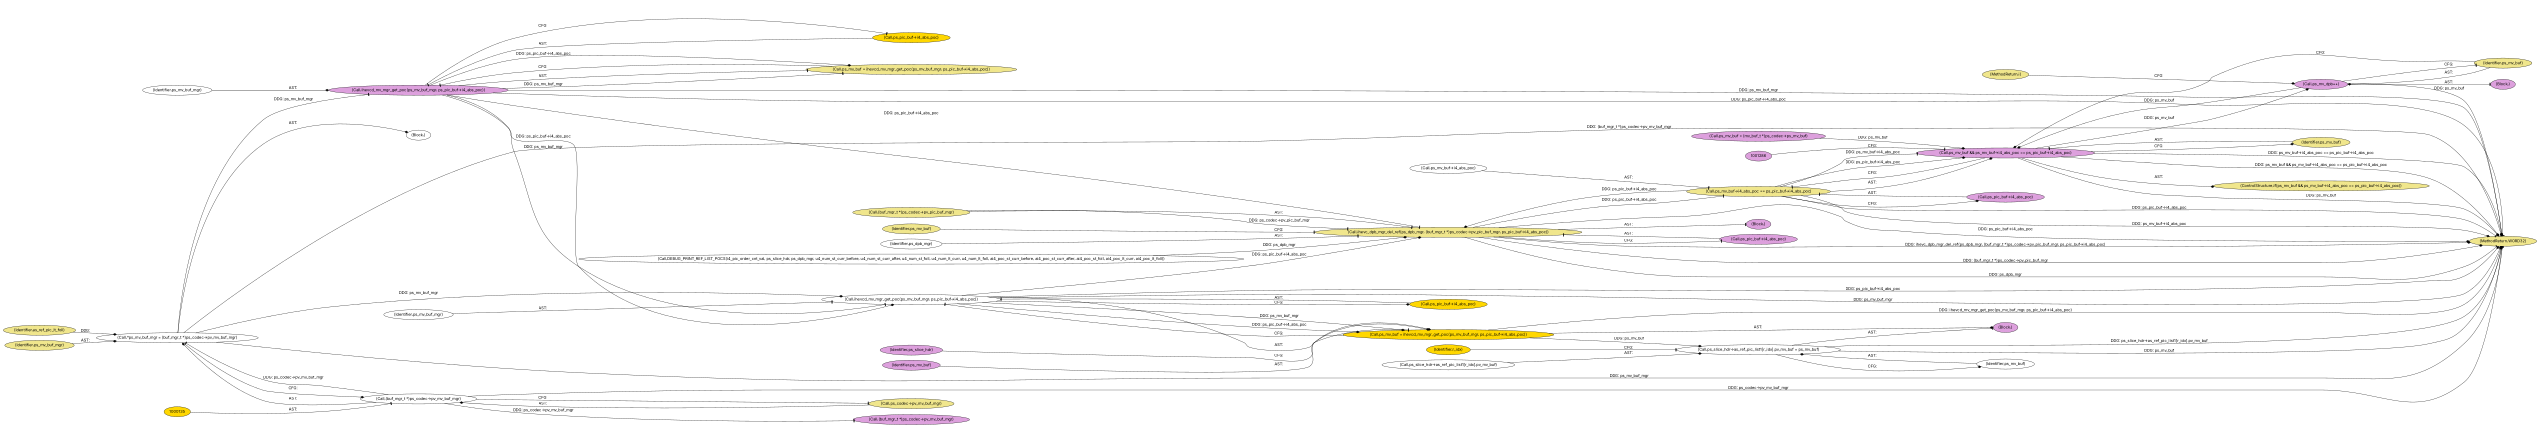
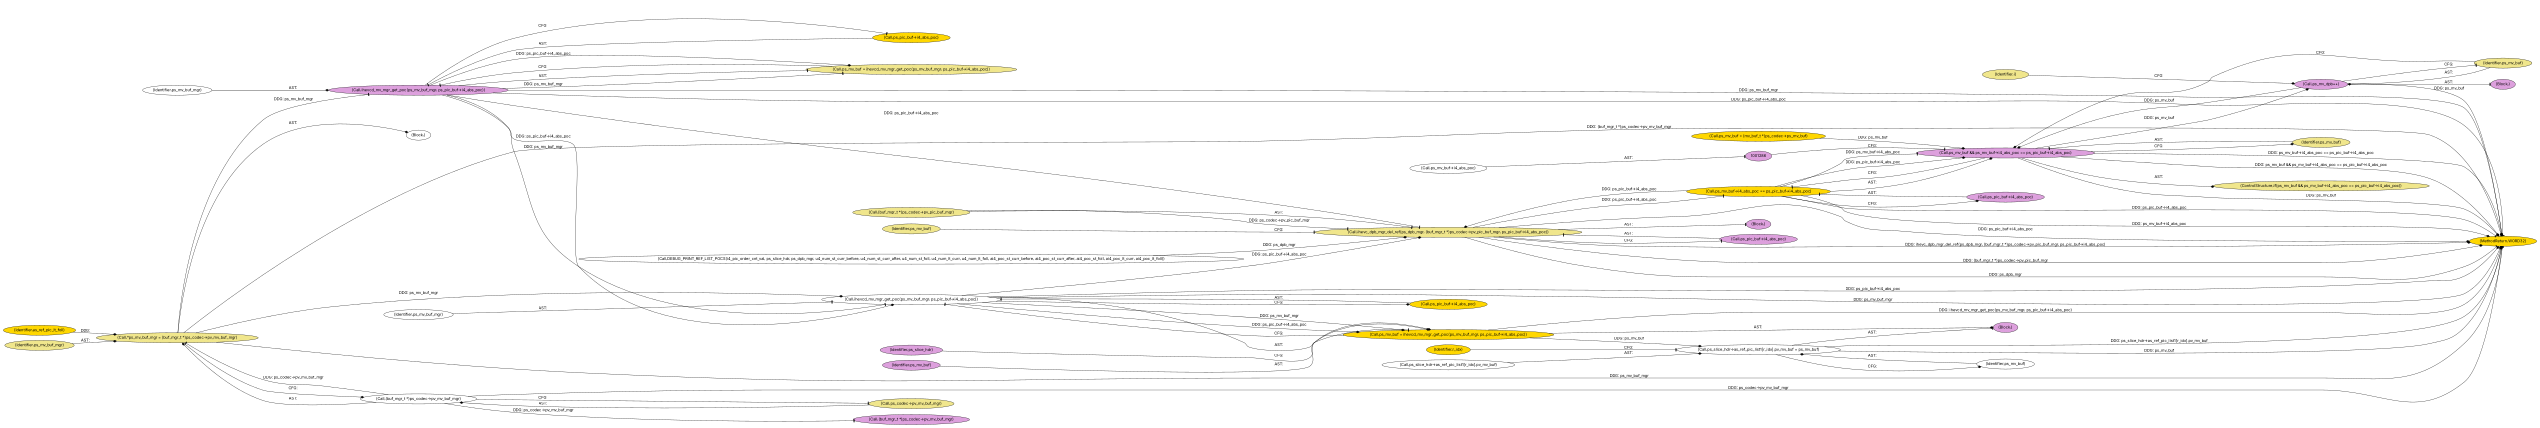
  digraph {
    fontname=Inter
    rankdir=LR
    node [fillcolor=white fontname=Inter style=filled]
    edge [arrowhead=diamond fontname=Inter]
    n1 [label="(Call,ihevcd_mv_mgr_get_poc(ps_mv_buf_mgr, ps_pic_buf->i4_abs_poc))"]
    n2 [fillcolor=gold label="(Call,ps_mv_buf = ihevcd_mv_mgr_get_poc(ps_mv_buf_mgr, ps_pic_buf->i4_abs_poc))"]
    n3 [fillcolor=khaki label="(Call,ihevc_dpb_mgr_del_ref(ps_dpb_mgr, (buf_mgr_t *)ps_codec->pv_pic_buf_mgr, ps_pic_buf->i4_abs_poc))"]
-   n4 [fillcolor=khaki label="(MethodReturn,WORD32)"]
+   n4 [fillcolor=gold label="(MethodReturn,WORD32)"]
    n5 [fillcolor=gold label="(Call,ps_pic_buf->i4_abs_poc)"]
    n6 [label="(Call,ps_slice_hdr->as_ref_pic_list1[r_idx].pv_mv_buf = ps_mv_buf)"]
    n7 [fillcolor=plum label="(Block,)"]
-   n8 [fillcolor=khaki label="(Call,ps_mv_buf->i4_abs_poc == ps_pic_buf->i4_abs_poc)"]
+   n8 [fillcolor=gold label="(Call,ps_mv_buf->i4_abs_poc == ps_pic_buf->i4_abs_poc)"]
    n9 [fillcolor=plum label="(Call,ps_pic_buf->i4_abs_poc)"]
    n10 [fillcolor=plum label="(Block,)"]
    n11 [fillcolor=plum label="(Call,ihevcd_mv_mgr_get_poc(ps_mv_buf_mgr, ps_pic_buf->i4_abs_poc))"]
    n12 [fillcolor=gold label="(Call,ps_pic_buf->i4_abs_poc)"]
    n13 [fillcolor=khaki label="(Call,ps_mv_buf = ihevcd_mv_mgr_get_poc(ps_mv_buf_mgr, ps_pic_buf->i4_abs_poc))"]
-   n14 [label="(Call,*ps_mv_buf_mgr = (buf_mgr_t *)ps_codec->pv_mv_buf_mgr)"]
+   n14 [fillcolor=khaki label="(Call,*ps_mv_buf_mgr = (buf_mgr_t *)ps_codec->pv_mv_buf_mgr)"]
    n15 [label="(Call,(buf_mgr_t *)ps_codec->pv_mv_buf_mgr)"]
    n16 [label="(Block,)"]
    n17 [fillcolor=khaki label="(Call,ps_codec->pv_mv_buf_mgr)"]
    n18 [fillcolor=plum label="(Call,(buf_mgr_t *)ps_codec->pv_mv_buf_mgr)"]
    n19 [label="(Identifier,ps_mv_buf)"]
    n20 [fillcolor=plum label="(Call,ps_mv_buf && ps_mv_buf->i4_abs_poc == ps_pic_buf->i4_abs_poc)"]
    n21 [fillcolor=plum label="(Call,ps_pic_buf->i4_abs_poc)"]
    n22 [fillcolor=plum label="(Call,ps_mv_dpb++)"]
    n23 [fillcolor=khaki label="(ControlStructure,if(ps_mv_buf && ps_mv_buf->i4_abs_poc == ps_pic_buf->i4_abs_poc))"]
    n24 [fillcolor=khaki label="(Identifier,ps_mv_buf)"]
    n25 [fillcolor=khaki label="(Identifier,ps_mv_buf)"]
    n26 [fillcolor=plum label="(Block,)"]
    n27 [fillcolor=khaki label="(Call,(buf_mgr_t *)ps_codec->pv_pic_buf_mgr)"]
    n28 [label="(Identifier,ps_mv_buf_mgr)"]
    n29 [fillcolor=khaki label="(Identifier,ps_mv_buf)"]
-   n30 [fillcolor=khaki label="(MethodReturn,i)"]
-   n31 [fillcolor=plum label="(Call,ps_mv_buf = (mv_buf_t *)ps_codec->ps_mv_buf)"]
+   n30 [fillcolor=khaki label="(Identifier,i)"]
+   n31 [fillcolor=gold label="(Call,ps_mv_buf = (mv_buf_t *)ps_codec->ps_mv_buf)"]
    n32 [fillcolor=plum label="(Identifier,ps_mv_buf)"]
    n33 [label="(Identifier,ps_mv_buf_mgr)"]
    n34 [label="(Call,ps_mv_buf->i4_abs_poc)"]
-   n35 [fillcolor=khaki label="(Identifier,as_ref_pic_lt_foll)"]
+   n35 [fillcolor=gold label="(Identifier,as_ref_pic_lt_foll)"]
    n36 [fillcolor=gold label="(Identifier,r_idx)"]
    n37 [fillcolor=plum label="(Identifier,ps_slice_hdr)"]
-   n38 [label="(Identifier,ps_dpb_mgr)"]
    n39 [label="(Call,DEBUG_PRINT_REF_LIST_POCS(i4_pic_order_cnt_val, ps_slice_hdr, ps_dpb_mgr, u4_num_st_curr_before, u4_num_st_curr_after, u4_num_st_foll, u4_num_lt_curr, u4_num_lt_foll, ai4_poc_st_curr_before, ai4_poc_st_curr_after, ai4_poc_st_foll, ai4_poc_lt_curr, ai4_poc_lt_foll))"]
    n40 [label="(Call,ps_slice_hdr->as_ref_pic_list1[r_idx].pv_mv_buf)"]
    n41 [fillcolor=khaki label="(Identifier,ps_mv_buf_mgr)"]
-   1000135 [fillcolor=gold]
    1001286 [fillcolor=plum]
    n1 -> n2 [arrowhead=tee label="AST: "]
    n1 -> n2 [label="DDG: ps_mv_buf_mgr"]
    n1 -> n2 [label="DDG: ps_pic_buf->i4_abs_poc"]
    n1 -> n3 [label="DDG: ps_pic_buf->i4_abs_poc"]
    n1 -> n4 [label="DDG: ps_mv_buf_mgr"]
    n1 -> n4 [label="DDG: ps_pic_buf->i4_abs_poc"]
    n1 -> n5 [label="CFG: "]
    n2 -> n1 [arrowhead=tee label="CFG: "]
    n2 -> n4 [label="DDG: ihevcd_mv_mgr_get_poc(ps_mv_buf_mgr, ps_pic_buf->i4_abs_poc)"]
    n2 -> n6 [label="DDG: ps_mv_buf"]
    n2 -> n7 [label="AST: "]
    n3 -> n4 [arrowhead=tee label="DDG: ps_dpb_mgr"]
    n3 -> n4 [label="DDG: ps_pic_buf->i4_abs_poc"]
    n3 -> n4 [label="DDG: ihevc_dpb_mgr_del_ref(ps_dpb_mgr, (buf_mgr_t *)ps_codec->pv_pic_buf_mgr, ps_pic_buf->i4_abs_poc)"]
    n3 -> n4 [label="DDG: (buf_mgr_t *)ps_codec->pv_pic_buf_mgr"]
    n3 -> n8 [arrowhead=tee label="DDG: ps_pic_buf->i4_abs_poc"]
    n3 -> n9 [arrowhead=tee label="CFG: "]
    n3 -> n10 [arrowhead=tee label="AST: "]
    n5 -> n1 [arrowhead=tee label="AST: "]
    n6 -> n4 [arrowhead=tee label="DDG: ps_slice_hdr->as_ref_pic_list1[r_idx].pv_mv_buf"]
    n6 -> n4 [label="DDG: ps_mv_buf"]
    n6 -> n7 [arrowhead=tee label="AST: "]
    n6 -> n19 [label="CFG: "]
    n8 -> n3 [label="DDG: ps_pic_buf->i4_abs_poc"]
    n8 -> n4 [arrowhead=tee label="DDG: ps_pic_buf->i4_abs_poc"]
    n8 -> n4 [label="DDG: ps_mv_buf->i4_abs_poc"]
    n8 -> n20 [label="AST: "]
    n8 -> n20 [arrowhead=tee label="DDG: ps_mv_buf->i4_abs_poc"]
    n8 -> n20 [label="DDG: ps_pic_buf->i4_abs_poc"]
    n8 -> n21 [label="CFG: "]
    n9 -> n3 [arrowhead=tee label="AST: "]
    n11 -> n1 [arrowhead=tee label="DDG: ps_mv_buf_mgr"]
    n11 -> n1 [label="DDG: ps_pic_buf->i4_abs_poc"]
    n11 -> n3 [arrowhead=tee label="DDG: ps_pic_buf->i4_abs_poc"]
    n11 -> n4 [label="DDG: ps_mv_buf_mgr"]
    n11 -> n4 [arrowhead=tee label="DDG: ps_pic_buf->i4_abs_poc"]
    n11 -> n12 [arrowhead=tee label="CFG: "]
    n11 -> n13 [arrowhead=tee label="AST: "]
    n11 -> n13 [arrowhead=tee label="DDG: ps_mv_buf_mgr"]
    n11 -> n13 [label="DDG: ps_pic_buf->i4_abs_poc"]
    n12 -> n11 [arrowhead=tee label="AST: "]
    n13 -> n11 [arrowhead=tee label="CFG: "]
    n14 -> n1 [label="DDG: ps_mv_buf_mgr"]
    n14 -> n4 [label="DDG: (buf_mgr_t *)ps_codec->pv_mv_buf_mgr"]
    n14 -> n4 [arrowhead=tee label="DDG: ps_mv_buf_mgr"]
    n14 -> n11 [arrowhead=tee label="DDG: ps_mv_buf_mgr"]
    n14 -> n15 [label="CFG: "]
    n14 -> n16 [label="AST: "]
    n15 -> n4 [arrowhead=tee label="DDG: ps_codec->pv_mv_buf_mgr"]
    n15 -> n14 [label="AST: "]
    n15 -> n14 [arrowhead=tee label="DDG: ps_codec->pv_mv_buf_mgr"]
    n15 -> n17 [arrowhead=tee label="CFG: "]
    n15 -> n18 [arrowhead=tee label="DDG: ps_codec->pv_mv_buf_mgr"]
    n17 -> n15 [label="AST: "]
    n19 -> n6 [label="AST: "]
    n20 -> n4 [label="DDG: ps_mv_buf"]
    n20 -> n4 [arrowhead=tee label="DDG: ps_mv_buf->i4_abs_poc == ps_pic_buf->i4_abs_poc"]
    n20 -> n4 [label="DDG: ps_mv_buf && ps_mv_buf->i4_abs_poc == ps_pic_buf->i4_abs_poc"]
    n20 -> n8 [arrowhead=tee label="CFG: "]
    n20 -> n22 [label="DDG: ps_mv_buf"]
    n20 -> n23 [label="AST: "]
    n20 -> n24 [label="CFG: "]
    n21 -> n8 [arrowhead=tee label="AST: "]
    n22 -> n4 [label="DDG: ps_mv_buf"]
    n22 -> n20 [label="DDG: ps_mv_buf"]
    n22 -> n25 [arrowhead=tee label="CFG: "]
    n22 -> n26 [arrowhead=tee label="AST: "]
    n24 -> n20 [arrowhead=tee label="AST: "]
    n25 -> n20 [label="CFG: "]
    n25 -> n22 [label="AST: "]
    n27 -> n3 [arrowhead=tee label="AST: "]
    n27 -> n3 [arrowhead=tee label="DDG: ps_codec->pv_pic_buf_mgr"]
    n28 -> n11 [label="AST: "]
    n29 -> n3 [arrowhead=tee label="CFG: "]
    n30 -> n22 [label="CFG: "]
    n31 -> n20 [label="DDG: ps_mv_buf"]
    n32 -> n2 [label="AST: "]
    n33 -> n1 [arrowhead=tee label="AST: "]
-   n34 -> n8 [arrowhead=tee label="AST: "]
+   n34 -> 1001286 [arrowhead=tee label="AST: "]
    n35 -> n14 [label="DDG: "]
    n36 -> n6 [arrowhead=tee label="CFG: "]
    n37 -> n2 [label="CFG: "]
-   n38 -> n3 [arrowhead=tee label="AST: "]
    n39 -> n3 [label="DDG: ps_dpb_mgr"]
    n40 -> n6 [label="AST: "]
    n41 -> n14 [label="AST: "]
-   1000135 -> n15 [arrowhead=tee label="AST: "]
    1001286 -> n20 [arrowhead=tee label="CFG: "]
  }
